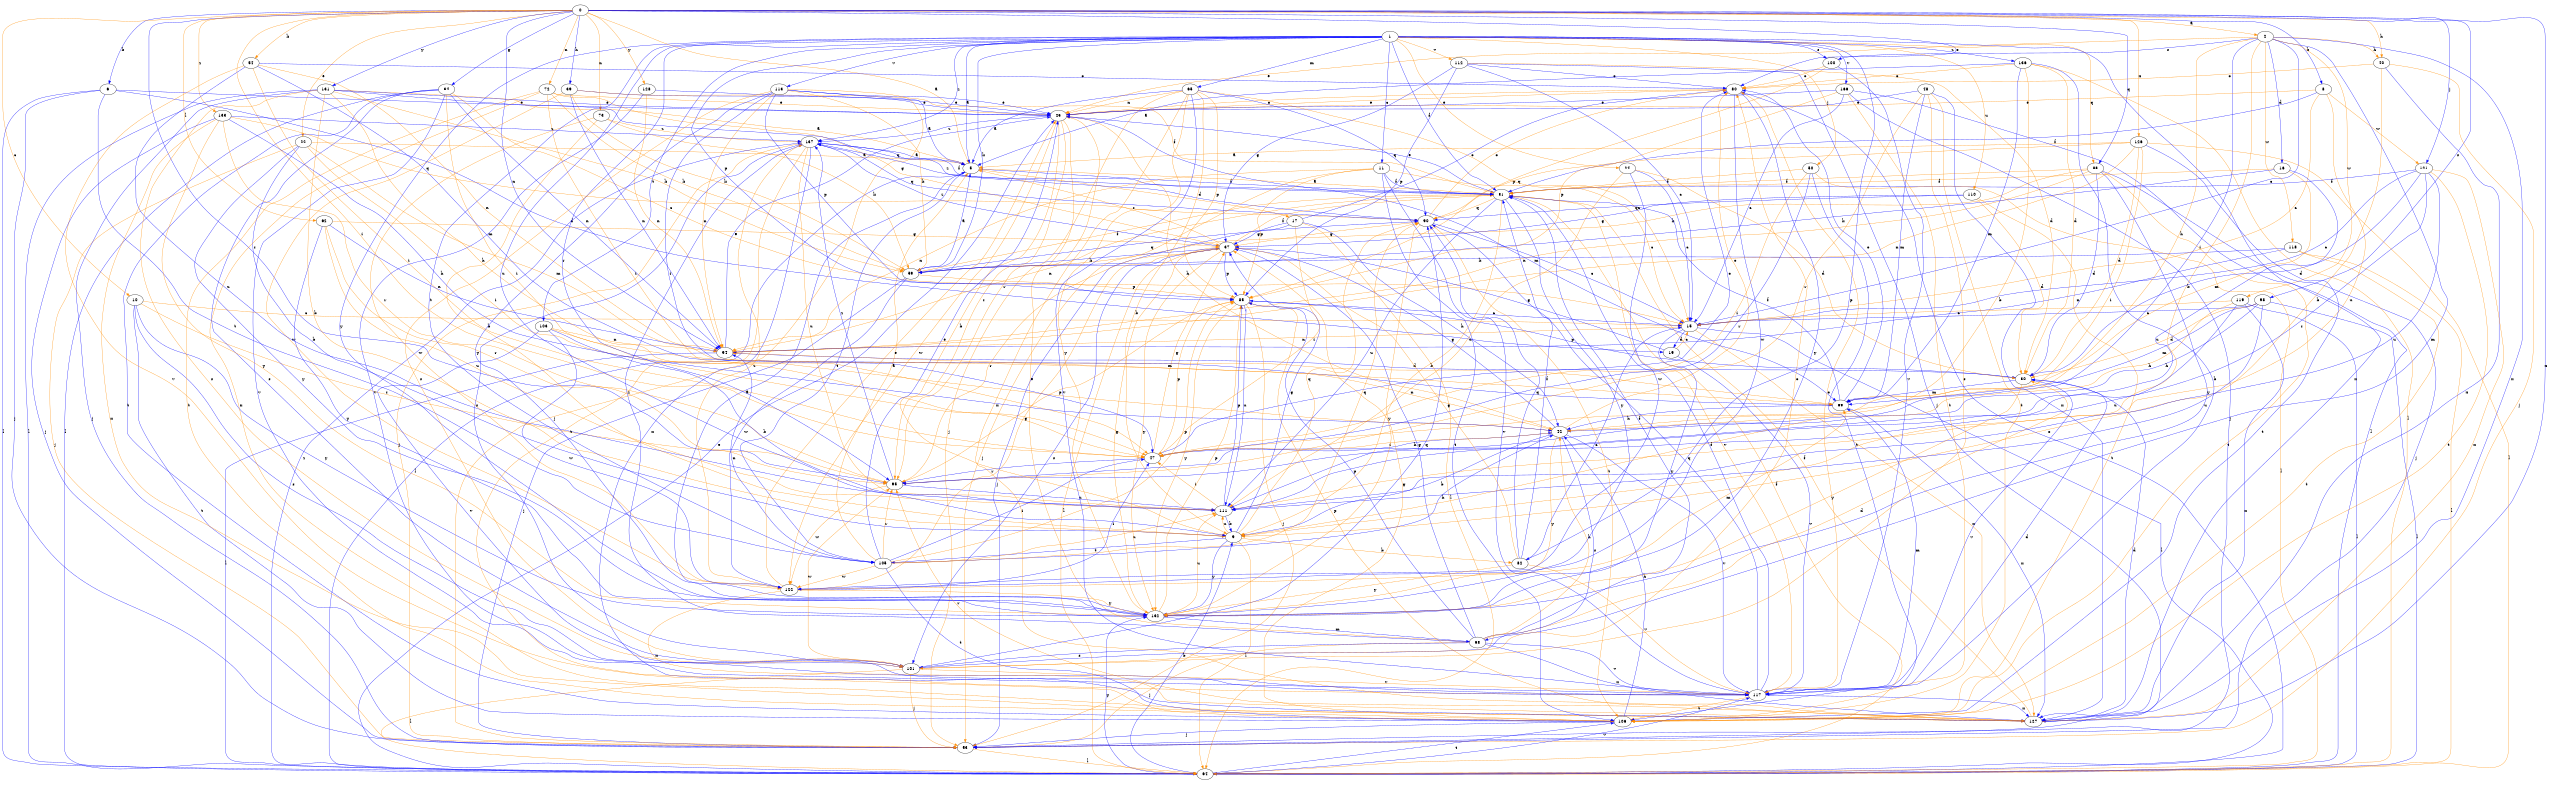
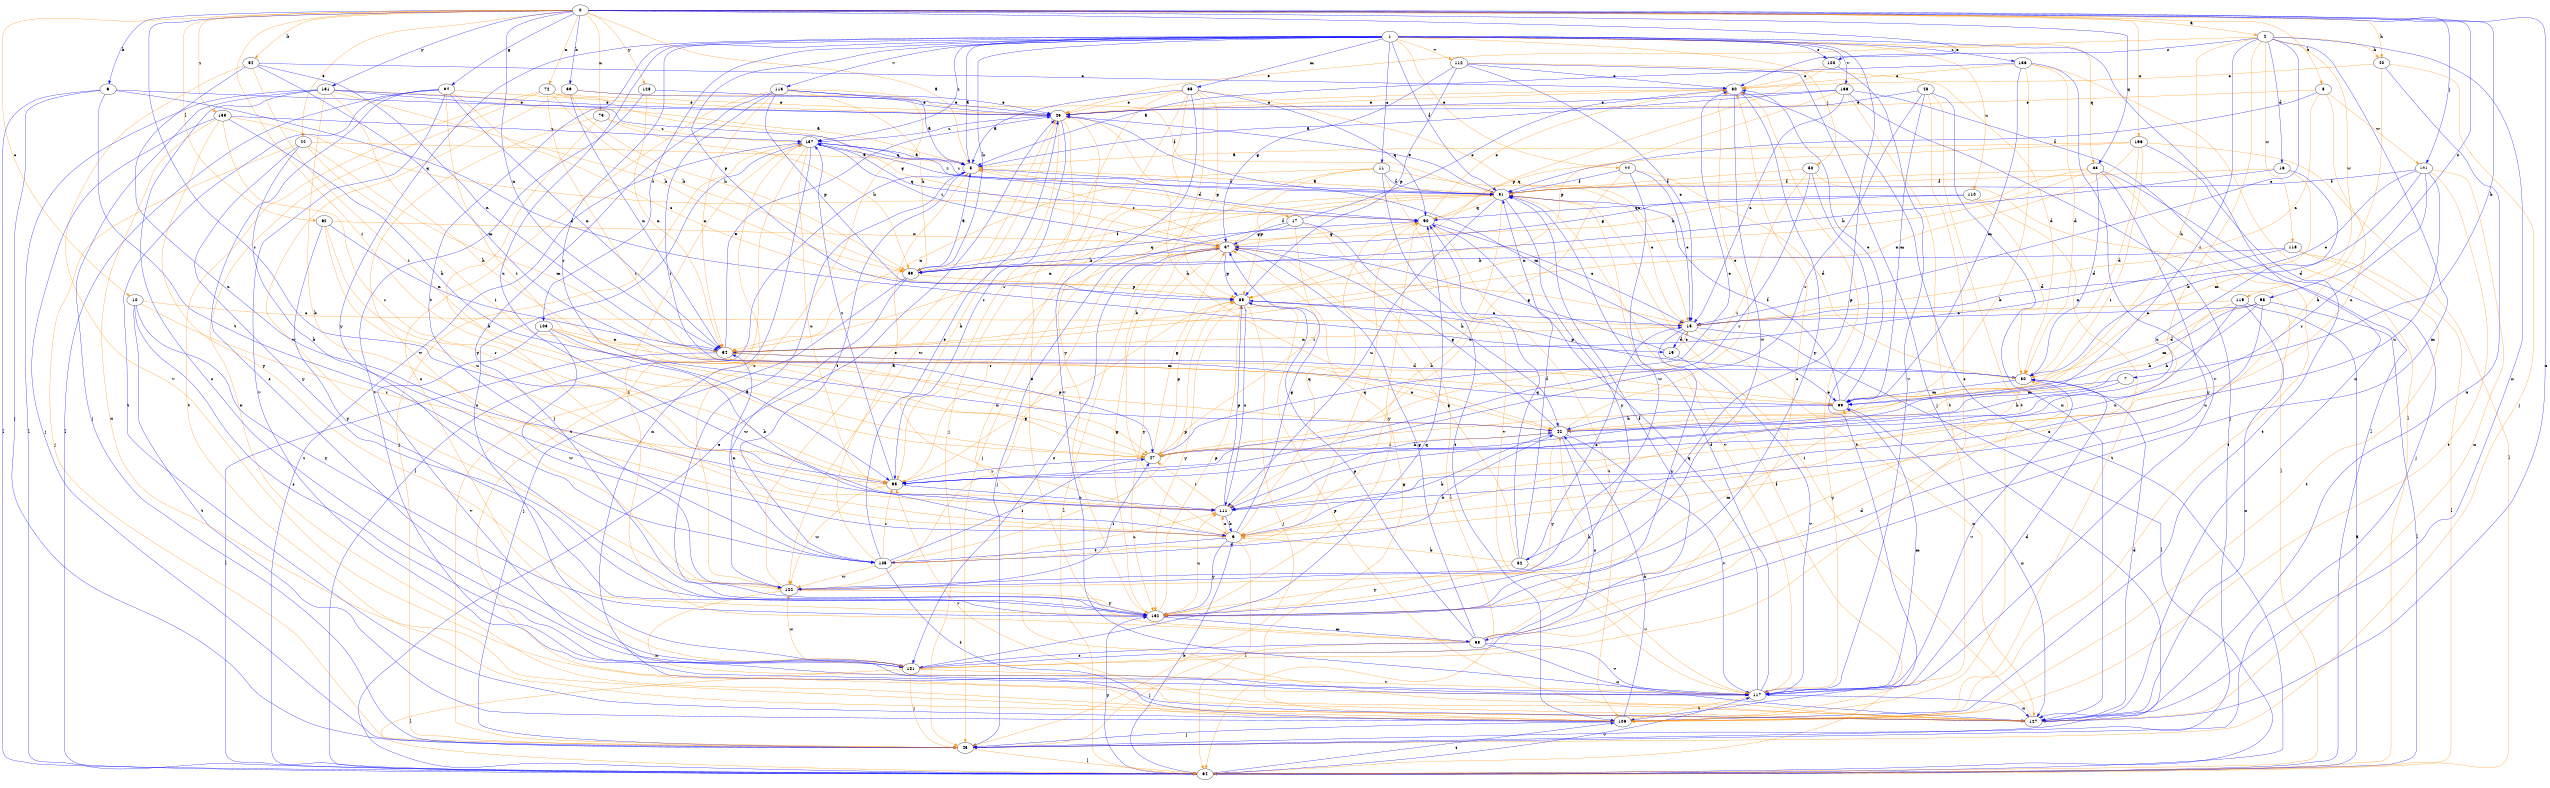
  strict digraph {
    edge [color=blue]
    0
    2
    5
    6
+   7
    8
    10
    22
    34
    39
    40
    47
    54
    62
    n15 [label=72]
    73
    n17 [label=94]
    80
    88
    95
    98
-   126
+   126 [label=196]
    127
    128
    131
    133
    121
    68
    100
    9
    15
    16
    25
    42
    118
    119
    31
    105
    17
    64
    19
-   53
+   53 [label=43]
    69
    111
    132
    101
    106
    117
    59
    122
    85
    37
    48
    137
    n55 [label=30]
    90
    1
    n58 [label=11]
    24
    50
    65
    82
    103
    110
    112
    113
    n67 [label=166]
    136
    0 -> 2 [color=darkorange label=a]
    0 -> 5 [color=darkorange label=a]
    0 -> 6 [label=b]
-   0 -> 8 [label=b]
+   0 -> 7 [label=b]
+   0 -> 8 [color=darkorange label=b]
    0 -> 10 [color=darkorange label=c]
    0 -> 22 [color=darkorange label=e]
    0 -> 34 [label=g]
    0 -> 39 [label=h]
    0 -> 40 [color=darkorange label=h]
    0 -> 47 [color=darkorange label=i]
    0 -> 54 [color=darkorange label=k]
    0 -> 62 [color=darkorange label=l]
    0 -> n15 [color=darkorange label=n]
    0 -> 73 [color=darkorange label=n]
    0 -> n17 [label=n]
    0 -> 80 [label=o]
    0 -> 88 [label=q]
    0 -> 95 [label=r]
    0 -> 98 [label=s]
    0 -> 126 [color=darkorange label=x]
    0 -> 127 [label=x]
    0 -> 128 [color=darkorange label=y]
    0 -> 131 [label=y]
    0 -> 133 [color=darkorange label=z]
    0 -> 121 [label=j]
    2 -> 40 [color=darkorange label=h]
    2 -> 47 [label=i]
    2 -> 127 [label=x]
    2 -> 68 [label=m]
    2 -> 100 [label=s]
    2 -> 9 [color=darkorange label=b]
    2 -> 15 [label=c]
    2 -> 16 [label=d]
    2 -> 25 [color=darkorange label=e]
    2 -> 42 [color=darkorange label=h]
    2 -> 118 [color=darkorange label=w]
    2 -> 119 [color=darkorange label=w]
    5 -> 31 [label=f]
    5 -> 105 [label=t]
    5 -> 17 [color=darkorange label=d]
    5 -> 64 [label=l]
    6 -> 25 [label=e]
    6 -> 105 [label=t]
    6 -> 64 [label=l]
    6 -> 19 [label=d]
    6 -> 53 [label=j]
+   7 -> 42 [label=h]
+   7 -> 69 [label=m]
    8 -> 121 [color=darkorange label=w]
    8 -> 15 [color=darkorange label=c]
    8 -> 25 [color=darkorange label=e]
    8 -> 31 [label=f]
    8 -> 111 [color=darkorange label=u]
    10 -> 95 [color=darkorange label=r]
    10 -> 15 [color=darkorange label=c]
    10 -> 132 [label=y]
    10 -> 101 [label=s]
    10 -> 106 [label=t]
    22 -> 5 [color=darkorange label=a]
    22 -> 47 [color=darkorange label=i]
    22 -> 9 [label=b]
    22 -> 53 [color=darkorange label=j]
    22 -> 69 [color=darkorange label=m]
    22 -> 132 [label=y]
    34 -> 47 [color=darkorange label=i]
    34 -> n17 [label=n]
    34 -> 15 [color=darkorange label=c]
+   34 -> 25 [color=darkorange label=e]
    34 -> 64 [label=l]
    34 -> 101 [label=s]
    34 -> 106 [label=t]
    34 -> 117 [label=v]
    39 -> n17 [label=n]
    39 -> 25 [label=e]
    39 -> 31 [color=darkorange label=f]
    39 -> 59 [color=darkorange label=k]
    39 -> 122 [color=darkorange label=w]
    40 -> 80 [color=darkorange label=o]
    40 -> 127 [label=x]
    40 -> 9 [color=darkorange label=b]
    40 -> 53 [color=darkorange label=j]
    47 -> 80 [label=o]
    47 -> 95 [label=r]
    47 -> 42 [label=h]
    47 -> 85 [color=darkorange label=p]
    47 -> 37 [color=darkorange label=g]
    54 -> 47 [color=darkorange label=i]
-   54 -> n17 [color=darkorange label=n]
+   54 -> n17 [label=n]
    54 -> 80 [label=o]
    54 -> 69 [label=m]
    54 -> 111 [label=u]
    54 -> 117 [color=darkorange label=v]
    62 -> n17 [label=n]
    62 -> 95 [color=darkorange label=r]
    62 -> 111 [color=darkorange label=u]
    62 -> 132 [label=y]
-   62 -> 37 [color=darkorange label=g]
+   62 -> 37 [color=darkorange label=x]
    n15 -> 47 [color=darkorange label=i]
    n15 -> 127 [color=darkorange label=x]
    n15 -> 25 [color=darkorange label=e]
    n15 -> 106 [color=darkorange label=t]
    n15 -> 59 [color=darkorange label=k]
    n15 -> 37 [color=darkorange label=g]
    73 -> 9 [color=darkorange label=b]
    73 -> 59 [color=darkorange label=k]
    73 -> 122 [color=darkorange label=w]
    73 -> 137 [color=darkorange label=z]
    n17 -> 25 [label=e]
    n17 -> 64 [label=l]
    n17 -> n55 [label=d]
    80 -> 25 [color=darkorange label=e]
    80 -> 132 [label=y]
    80 -> 122 [label=w]
    88 -> n17 [color=darkorange label=n]
    88 -> 31 [color=darkorange label=f]
    88 -> 53 [label=j]
    88 -> 132 [label=y]
    88 -> 106 [color=darkorange label=t]
    88 -> 59 [color=darkorange label=k]
    88 -> n55 [label=d]
    95 -> 111 [label=u]
    95 -> 122 [color=darkorange label=w]
    95 -> 85 [color=darkorange label=p]
    95 -> 137 [label=z]
    98 -> 15 [label=c]
    98 -> 42 [label=h]
    98 -> 64 [label=l]
    98 -> 69 [label=m]
    98 -> 111 [label=u]
    98 -> n55 [color=darkorange label=d]
    126 -> 5 [color=darkorange label=a]
    126 -> 47 [color=darkorange label=i]
    126 -> n17 [color=darkorange label=n]
    126 -> 64 [color=darkorange label=l]
    126 -> 106 [label=t]
    126 -> n55 [color=darkorange label=d]
    126 -> 90 [color=darkorange label=q]
    127 -> 95 [color=darkorange label=r]
-   127 -> 31 [color=darkorange label=f]
+   127 -> 31 [color=darkorange label=i]
    127 -> 85 [color=darkorange label=p]
    127 -> n55 [label=d]
    128 -> n17 [color=darkorange label=n]
    128 -> 25 [label=e]
    128 -> 117 [label=v]
    131 -> 5 [color=darkorange label=a]
    131 -> 9 [color=darkorange label=b]
    131 -> 25 [label=e]
    131 -> 42 [color=darkorange label=h]
    131 -> 64 [label=l]
    131 -> 53 [label=j]
-   131 -> 101 [color=darkorange label=s]
+   131 -> 101 [label=s]
    131 -> 59 [color=darkorange label=k]
    131 -> 90 [label=q]
    133 -> 95 [color=darkorange label=r]
    133 -> 127 [color=darkorange label=x]
    133 -> 42 [label=h]
    133 -> 53 [label=j]
    133 -> 132 [color=darkorange label=y]
    133 -> 137 [label=z]
    133 -> 90 [color=darkorange label=q]
    121 -> 95 [label=r]
    121 -> 127 [color=darkorange label=x]
    121 -> 15 [label=c]
    121 -> 31 [label=f]
    121 -> 111 [label=u]
    121 -> 106 [color=darkorange label=t]
    121 -> n55 [label=d]
    68 -> 127 [label=x]
    68 -> 25 [color=darkorange label=e]
    68 -> 42 [color=darkorange label=h]
    68 -> 31 [label=f]
    68 -> 53 [color=darkorange label=j]
    68 -> 101 [label=s]
    68 -> 117 [label=v]
    68 -> 85 [label=p]
    68 -> 37 [label=g]
-   68 -> 137 [label=z]
+   68 -> 137 [color=darkorange label=z]
    68 -> n55 [color=darkorange label=d]
    100 -> 80 [color=darkorange label=o]
    100 -> 117 [label=v]
    100 -> 85 [color=darkorange label=p]
    9 -> 105 [label=t]
    9 -> 64 [color=darkorange label=l]
    9 -> 111 [color=darkorange label=u]
    9 -> 132 [label=y]
    9 -> 37 [label=g]
    9 -> 90 [color=darkorange label=q]
    15 -> n17 [color=darkorange label=n]
    15 -> 127 [color=darkorange label=x]
    15 -> 64 [label=l]
    15 -> 19 [label=d]
    15 -> 132 [label=y]
    16 -> 31 [color=darkorange label=f]
    16 -> 69 [color=darkorange label=m]
    16 -> 111 [label=u]
    16 -> 59 [label=k]
    25 -> 80 [color=darkorange label=o]
-   25 -> 95 [color=darkorange label=r]
+   25 -> 95 [label=r]
    25 -> 9 [color=darkorange label=b]
    25 -> 42 [color=darkorange label=h]
    25 -> 53 [color=darkorange label=j]
    25 -> 69 [label=m]
    25 -> 122 [color=darkorange label=w]
    25 -> 137 [label=z]
    42 -> 47 [color=darkorange label=i]
    42 -> n17 [color=darkorange label=n]
    42 -> 80 [color=darkorange label=o]
    42 -> 9 [label=b]
    42 -> 132 [color=darkorange label=y]
    42 -> 101 [label=s]
    42 -> 117 [label=v]
    42 -> 37 [label=g]
    118 -> n17 [label=n]
    118 -> 64 [color=darkorange label=l]
    118 -> 106 [color=darkorange label=t]
    118 -> 59 [label=k]
    119 -> 127 [label=x]
    119 -> 15 [color=darkorange label=c]
    119 -> 42 [color=darkorange label=h]
-   119 -> 64 [label=l]
+   119 -> 64 [label=a]
    119 -> 111 [label=u]
    31 -> 5 [color=darkorange label=a]
    31 -> n17 [color=darkorange label=n]
    31 -> 9 [color=darkorange label=b]
    31 -> 25 [label=e]
    31 -> 111 [label=u]
    31 -> 132 [label=y]
    31 -> 117 [color=darkorange label=v]
    31 -> 137 [label=z]
    31 -> 90 [color=darkorange label=q]
    105 -> 5 [color=darkorange label=a]
    105 -> 47 [label=i]
    105 -> n17 [label=n]
    105 -> 95 [color=darkorange label=r]
    105 -> 25 [label=e]
    105 -> 42 [label=h]
    105 -> 111 [color=darkorange label=u]
    105 -> 106 [label=t]
    105 -> 122 [color=darkorange label=w]
    105 -> 85 [color=darkorange label=p]
    105 -> 90 [color=darkorange label=q]
    17 -> 47 [color=darkorange label=i]
    17 -> 80 [label=o]
    17 -> 42 [label=h]
    17 -> 64 [color=darkorange label=l]
    17 -> 53 [label=j]
    17 -> 37 [label=g]
    64 -> 80 [label=o]
    64 -> 9 [label=b]
    64 -> 25 [label=e]
    64 -> 31 [color=darkorange label=f]
    64 -> 132 [label=y]
    64 -> 106 [label=t]
    64 -> 117 [label=v]
    64 -> 137 [label=z]
    19 -> 15 [color=darkorange label=c]
    19 -> 117 [label=v]
    19 -> 37 [label=g]
    53 -> 64 [color=darkorange label=l]
    69 -> 80 [label=o]
    69 -> 127 [label=x]
    69 -> 42 [label=h]
    69 -> 31 [label=f]
    111 -> 47 [color=darkorange label=i]
    111 -> 9 [label=b]
    111 -> 85 [label=p]
    132 -> 5 [label=a]
    132 -> 68 [label=m]
    132 -> 111 [color=darkorange label=u]
    132 -> 85 [color=darkorange label=p]
    132 -> 37 [color=darkorange label=g]
    101 -> 80 [color=darkorange label=o]
    101 -> 64 [color=darkorange label=l]
    101 -> 53 [color=darkorange label=j]
    101 -> 117 [color=darkorange label=v]
-   101 -> 95 [color=darkorange label=w]
+   101 -> 122 [color=darkorange label=w]
    101 -> 90 [label=q]
    106 -> 42 [label=h]
    106 -> 53 [label=j]
    106 -> 37 [color=darkorange label=g]
    117 -> 80 [color=darkorange label=o]
    117 -> 127 [label=x]
    117 -> 31 [label=f]
    117 -> 69 [label=m]
    117 -> 106 [color=darkorange label=t]
    117 -> n55 [label=d]
    117 -> 90 [label=q]
    59 -> 5 [label=a]
    59 -> 31 [color=darkorange label=f]
    59 -> 53 [label=j]
    59 -> 122 [label=w]
    59 -> 85 [color=darkorange label=p]
    59 -> 90 [label=q]
    122 -> 47 [label=i]
    122 -> 127 [color=darkorange label=x]
    122 -> 25 [color=darkorange label=e]
    122 -> 69 [color=darkorange label=m]
    122 -> 132 [color=darkorange label=y]
    122 -> 37 [color=darkorange label=g]
    122 -> 137 [color=darkorange label=z]
    85 -> 15 [label=c]
    85 -> 53 [color=darkorange label=j]
    85 -> 111 [label=u]
    85 -> 132 [color=darkorange label=y]
    37 -> 5 [color=darkorange label=r]
    37 -> 95 [color=darkorange label=r]
    37 -> 31 [color=darkorange label=f]
    37 -> 64 [color=darkorange label=l]
    37 -> 132 [color=darkorange label=y]
    37 -> 101 [label=s]
    37 -> 59 [label=k]
    37 -> 85 [label=p]
    37 -> 137 [label=z]
-   48 -> 95 [color=darkorange label=r]
+   48 -> 95 [label=r]
    48 -> 127 [label=x]
    48 -> 25 [label=e]
    48 -> 69 [label=m]
    48 -> 101 [color=darkorange label=s]
    48 -> 106 [color=darkorange label=t]
    137 -> 5 [label=a]
    137 -> 127 [label=x]
-   137 -> 31 [label=f]
+   137 -> 31 [label=r]
    137 -> 53 [color=darkorange label=j]
    137 -> 111 [color=darkorange label=u]
    137 -> 101 [label=s]
    137 -> 106 [color=darkorange label=t]
    137 -> 90 [label=q]
    n55 -> 69 [label=m]
    n55 -> 132 [color=darkorange label=y]
    n55 -> 117 [label=v]
    n55 -> 85 [label=p]
    90 -> 80 [color=darkorange label=o]
    90 -> 15 [label=c]
    90 -> 132 [color=darkorange label=y]
    90 -> 106 [color=darkorange label=t]
    90 -> 37 [color=darkorange label=g]
    1 -> 5 [label=a]
    1 -> 88 [color=darkorange label=q]
    1 -> 95 [label=r]
    1 -> 127 [label=x]
    1 -> 100 [label=s]
    1 -> 31 [label=f]
    1 -> 105 [label=t]
    1 -> 111 [label=u]
    1 -> 132 [label=y]
    1 -> 59 [label=k]
    1 -> 85 [label=p]
    1 -> 137 [label=z]
    1 -> n58 [label=c]
    1 -> 24 [color=darkorange label=e]
    1 -> 50 [color=darkorange label=j]
    1 -> 65 [label=m]
    1 -> 82 [label=p]
    1 -> 103 [label=t]
    1 -> 110 [color=darkorange label=u]
    1 -> 112 [color=darkorange label=v]
    1 -> 113 [label=v]
    1 -> n67 [label=v]
    1 -> 136 [label=z]
    n58 -> n17 [color=darkorange label=n]
    n58 -> 15 [color=darkorange label=c]
    n58 -> 31 [label=f]
    n58 -> 53 [color=darkorange label=j]
    n58 -> 106 [label=t]
-   n58 -> 117 [label=v]
+   n58 -> 117 [color=darkorange label=v]
    n58 -> 85 [color=darkorange label=p]
    24 -> 15 [label=c]
+   24 -> 31 [label=f]
    24 -> 111 [color=darkorange label=u]
    24 -> 122 [label=w]
    24 -> n55 [color=darkorange label=d]
    50 -> 47 [color=darkorange label=i]
    50 -> 95 [label=r]
    50 -> 31 [color=darkorange label=f]
    50 -> 64 [color=darkorange label=l]
    50 -> 106 [label=t]
    65 -> 5 [label=a]
    65 -> 95 [color=darkorange label=r]
    65 -> 127 [color=darkorange label=x]
    65 -> 9 [color=darkorange label=b]
    65 -> 15 [color=darkorange label=c]
-   65 -> 25 [color=darkorange label=n]
+   65 -> 25 [color=darkorange label=e]
    65 -> 132 [color=darkorange label=y]
    65 -> 117 [label=v]
    65 -> 85 [color=darkorange label=p]
    65 -> 90 [label=q]
-   9 -> 82 [color=darkorange label=b]
+   82 -> 9 [color=darkorange label=b]
    82 -> 15 [label=c]
    82 -> 31 [label=f]
    82 -> 132 [color=darkorange label=y]
    82 -> 117 [color=darkorange label=v]
    82 -> 37 [color=darkorange label=g]
    82 -> 90 [label=q]
    103 -> n17 [color=darkorange label=n]
    103 -> 9 [label=b]
    103 -> 69 [color=darkorange label=m]
    103 -> 117 [label=v]
    103 -> 122 [label=w]
    110 -> 106 [color=darkorange label=t]
    110 -> 37 [label=g]
    110 -> n55 [color=darkorange label=d]
    110 -> 90 [label=q]
    112 -> 80 [label=o]
    112 -> 15 [label=c]
    112 -> 53 [label=j]
    112 -> 85 [label=p]
    112 -> 37 [label=g]
    112 -> n55 [color=darkorange label=d]
    113 -> 5 [label=a]
    113 -> 47 [label=i]
    113 -> n17 [color=darkorange label=n]
    113 -> 25 [label=e]
    113 -> 53 [color=darkorange label=j]
    113 -> 132 [label=y]
    113 -> 101 [color=darkorange label=s]
    113 -> 59 [color=darkorange label=k]
    113 -> 85 [label=p]
+   n67 -> 5 [label=a]
    n67 -> 15 [label=c]
    n67 -> 25 [label=e]
    n67 -> 64 [label=l]
    n67 -> 53 [label=j]
    n67 -> 106 [color=darkorange label=t]
    n67 -> 85 [color=darkorange label=p]
    136 -> 5 [label=a]
    136 -> 80 [color=darkorange label=o]
    136 -> 9 [color=darkorange label=b]
    136 -> 64 [color=darkorange label=l]
    136 -> 69 [label=m]
-   136 -> 117 [label=b]
+   136 -> 117 [label=v]
    136 -> n55 [color=darkorange label=d]
  }
